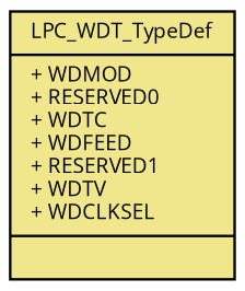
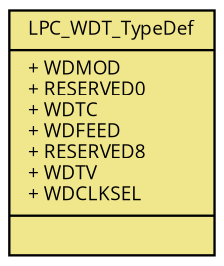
  digraph {
    fontname="Open Sans"
-   n1 [color=black fillcolor=khaki fontcolor=black fontname="Open Sans" fontsize=8 height=0.2 label="{LPC_WDT_TypeDef\n|+ WDMOD\l+ RESERVED0\l+ WDTC\l+ WDFEED\l+ RESERVED1\l+ WDTV\l+ WDCLKSEL\l|}" shape=record style=filled width=0.4]
+   n1 [color=black fillcolor=khaki fontcolor=black fontname="Open Sans" fontsize=8 height=0.2 label="{LPC_WDT_TypeDef\n|+ WDMOD\l+ RESERVED0\l+ WDTC\l+ WDFEED\l+ RESERVED8\l+ WDTV\l+ WDCLKSEL\l|}" shape=record style=filled width=0.4]
  }
